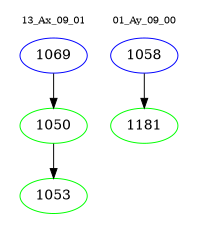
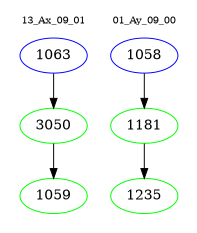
  digraph {
    node [color=green]
    edge [color=black]
-   n1 [color=blue label=1069]
-   n2 [label=1050]
-   n3 [label=1053]
+   n1 [color=blue label=1063]
+   n2 [label=3050]
+   n3 [label=1059]
    n4 [color=blue label=1058]
    n5 [label=1181]
+   n6 [label=1235]
    subgraph cluster_1 {
      color=white
      fontsize=10
      label="13_Ax_09_01"
      n1
      n2
      n3
    }
    subgraph cluster_2 {
      color=white
      fontsize=10
      label="01_Ay_09_00"
      n4
      n5
+     n6
    }
    n1 -> n2
    n2 -> n3
    n4 -> n5
+   n5 -> n6
  }
